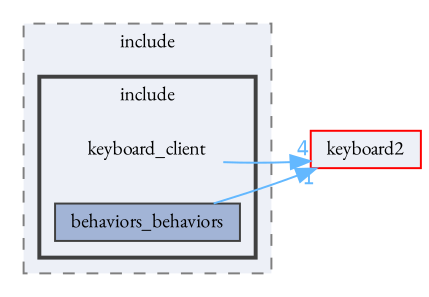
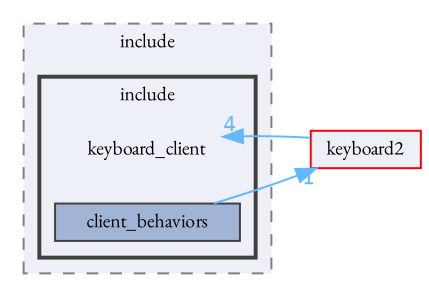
  digraph {
    compound=true
    fontname="EB Garamond"
    rankdir=LR
    node [fontname="EB Garamond" fontsize=10 shape=box style=filled]
    edge [color=steelblue1 fontcolor=steelblue1 fontname="EB Garamond" fontsize=10 labeldistance=1.5 labelfontname=Helvetica labelfontsize=10]
    n1 [height=0.2 label=keyboard_client shape=plaintext width=0.4 style=""]
-   n2 [color=grey25 fillcolor="#a2b4d6" height=0.2 label=behaviors_behaviors width=0.4]
+   n2 [color=grey25 fillcolor="#a2b4d6" height=0.2 label=client_behaviors width=0.4]
    n3 [color=red fillcolor="#edf0f7" height=0.2 label=keyboard2 width=0.4]
    subgraph cluster_1 {
      bgcolor="#edf0f7"
      fontsize=10
      label=include
      pencolor=grey50
      style="filled,dashed"
      subgraph cluster_2 {
        bgcolor="#edf0f7"
        fontsize=10
        label=include
        pencolor=grey25
        style="filled,bold"
        n1
        n2
      }
    }
-   n1 -> n3 [headlabel=4]
+   n3 -> n1 [headlabel=4]
    n2 -> n3 [headlabel=1]
  }
